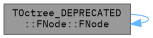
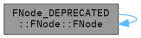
  digraph {
    rankdir=TB
    fontname="IBM Plex Mono"
-   n1 [color=gray40 fillcolor=grey60 fontcolor=black fontname="IBM Plex Mono" fontsize=10 height=0.2 label="TOctree_DEPRECATED\l::FNode::FNode" shape=box style=filled width=0.4]
+   n1 [color=gray40 fillcolor=grey60 fontcolor=black fontname="IBM Plex Mono" fontsize=10 height=0.2 label="FNode_DEPRECATED\l::FNode::FNode" shape=box style=filled width=0.4]
    n1 -> n1 [color=steelblue1 fontname="IBM Plex Mono" fontsize=10 labelfontname=Helvetica labelfontsize=10 style=solid]
  }
